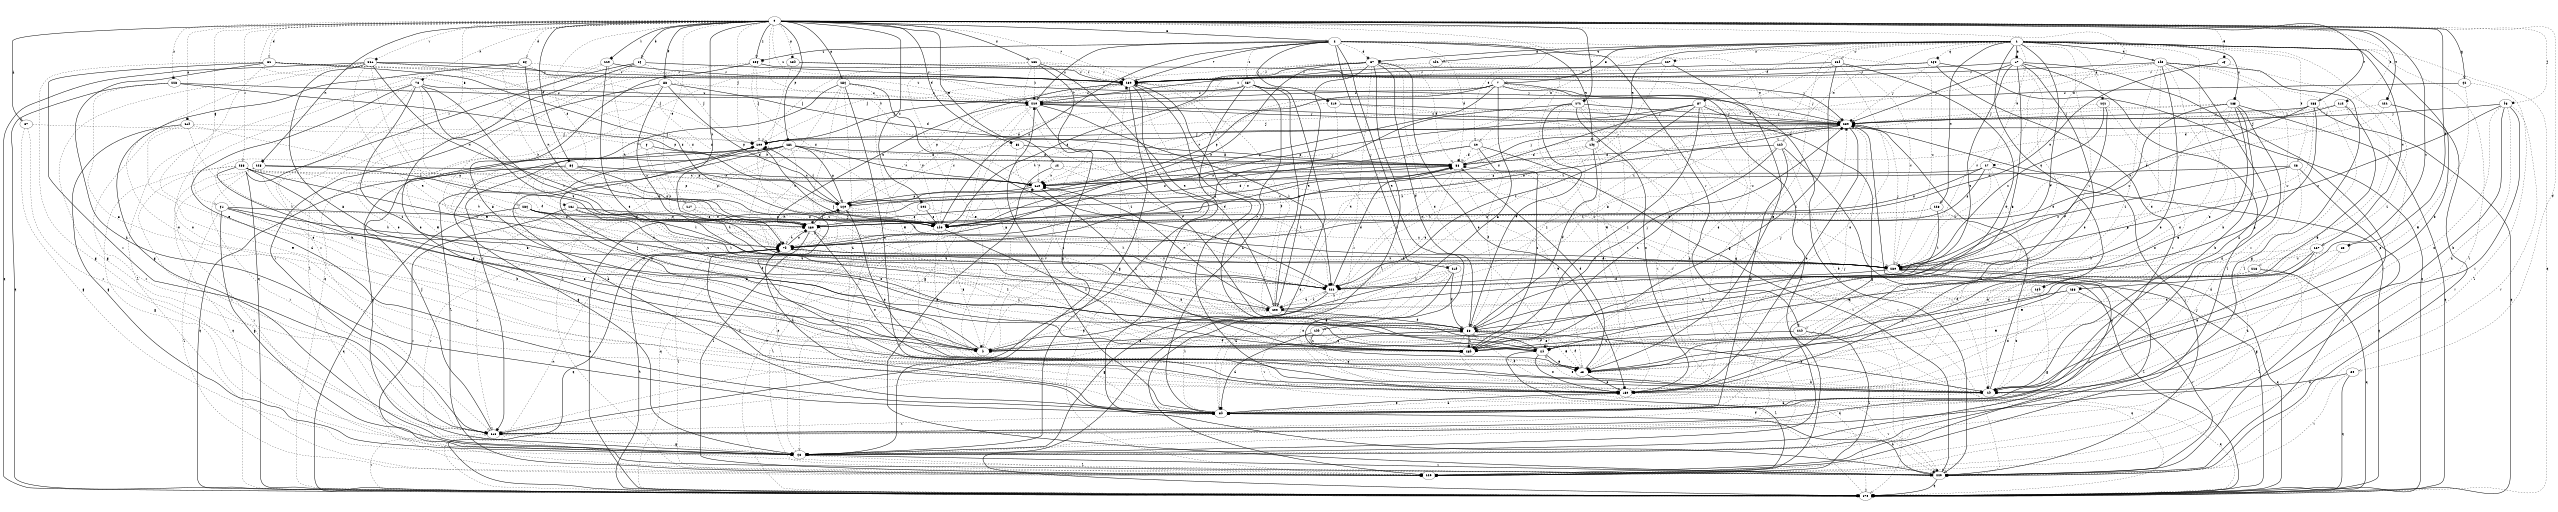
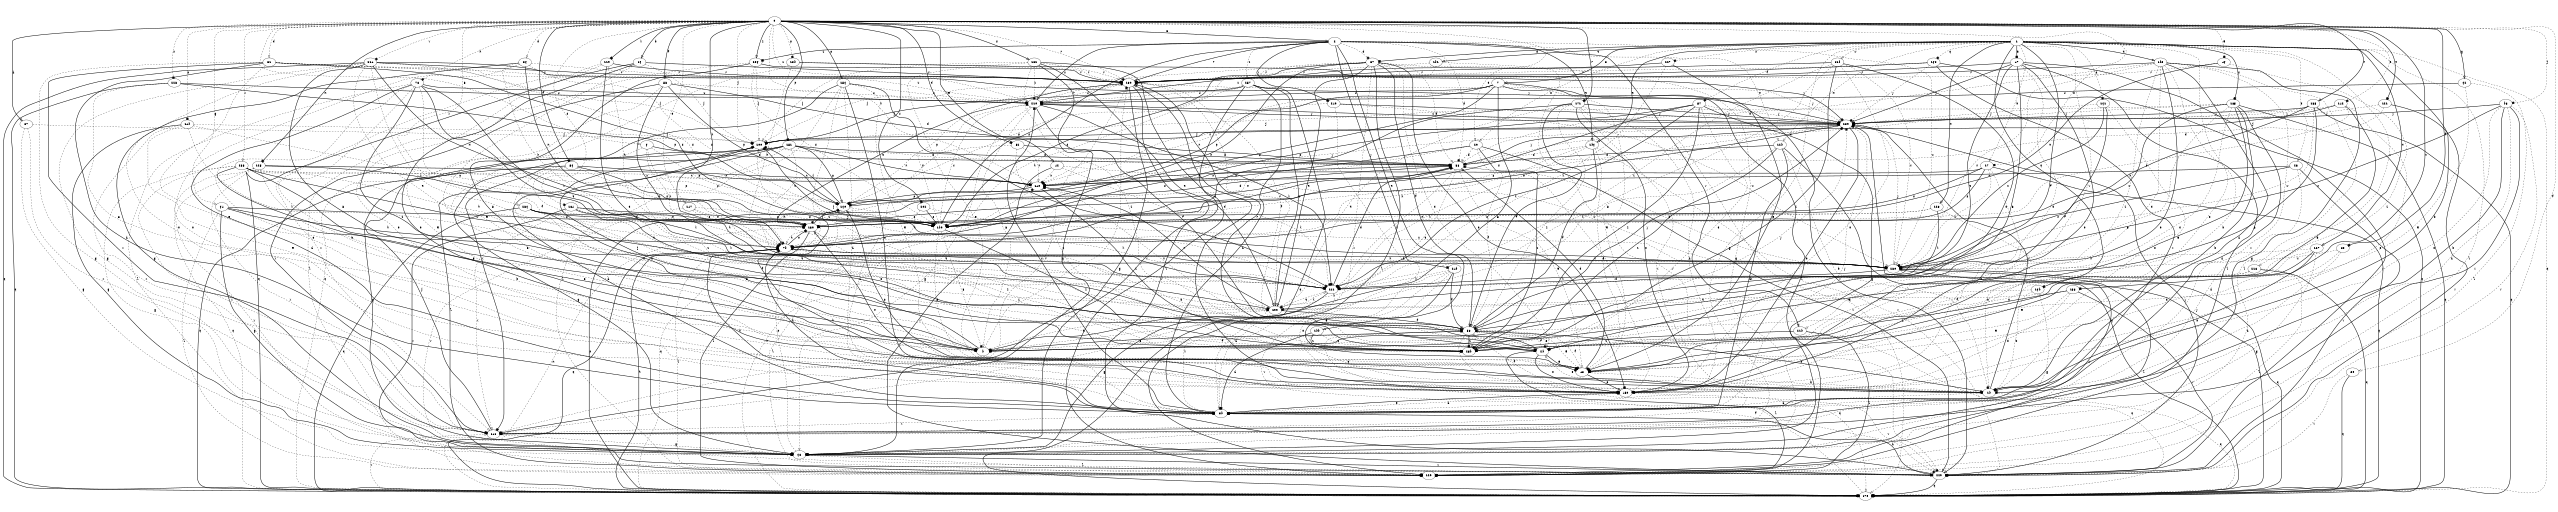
  strict digraph {
    fontname="DejaVu Sans Mono"
    node [fontname="DejaVu Sans Mono"]
    edge [arrowhead=onormal fontname="DejaVu Sans Mono" style=dashed]
    0
    2
    6
    16
    17
    20
    31
    32
    36
    42
    46
    50
    53
    55
    56
    62
    64
    78
    79
    87
    98
    100
    110
    121
    125
    135
    138
    140
    142
    147
    149
    151
    156
    159
    171
    180
    182
    184
    202
    210
    214
    223
    233
    236
    256
    37
    129
    196
    219
    38
    190
    199
    230
    240
    249
    257
    9
    160
    n59 [label=450]
    170
    48
    130
    58
    220
    259
    68
    89
    241
    111
    19
    29
    200
    120
    250
    1
    7
    23
    47
    57
    127
    128
    161
    168
    169
    185
    191
    195
    218
    227
    229
    0 -> 2 [label=a style=bold]
    0 -> 6 [label=a]
    0 -> 16 [label=b style=bold]
    0 -> 17 [arrowhead=box label=b]
    0 -> 20 [label=c]
    0 -> 31 [label=d]
    0 -> 32 [arrowhead=box label=d style=bold]
    0 -> 36 [label=d]
    0 -> 42 [label=e style=bold]
    0 -> 46 [arrowhead=box label=e]
    0 -> 50 [label=f]
    0 -> 53 [label=f style=bold]
    0 -> 55 [arrowhead=box label=f style=bold]
    0 -> 56 [arrowhead=box label=f style=bold]
    0 -> 62 [label=g style=bold]
    0 -> 64 [label=g]
    0 -> 78 [arrowhead=box label=h]
    0 -> 79 [label=h style=bold]
    0 -> 87 [label=i style=bold]
    0 -> 98 [arrowhead=box label=j]
    0 -> 100 [label=j]
    0 -> 110 [arrowhead=box label=k style=bold]
    0 -> 121 [arrowhead=box label=m style=bold]
    0 -> 125 [arrowhead=box label=m style=bold]
    0 -> 135 [label=n style=bold]
    0 -> 138 [arrowhead=box label=n style=bold]
    0 -> 140 [label=n]
    0 -> 142 [arrowhead=box label=o]
    0 -> 147 [label=o]
    0 -> 149 [arrowhead=box label=o]
    0 -> 151 [arrowhead=box label=p style=bold]
    0 -> 156 [label=p style=bold]
    0 -> 159 [arrowhead=box label=p]
    0 -> 171 [arrowhead=box label=r style=bold]
    0 -> 180 [arrowhead=box label=r]
    0 -> 182 [label=s style=bold]
    0 -> 184 [arrowhead=box label=s]
    0 -> 202 [arrowhead=box label=u style=bold]
    0 -> 210 [label=u]
    0 -> 214 [arrowhead=box label=v]
    0 -> 223 [arrowhead=box label=w]
    0 -> 233 [label=x]
    0 -> 236 [label=x]
    0 -> 256 [label=z style=bold]
    2 -> 180 [label=r style=bold]
    2 -> 210 [label=u style=bold]
    2 -> 256 [arrowhead=box label=z style=bold]
    2 -> 37 [arrowhead=box label=d]
    2 -> 129 [label=m]
    2 -> 196 [label=t style=bold]
    2 -> 219 [label=v style=bold]
    2 -> 38 [arrowhead=box label=d]
    2 -> 190 [label=s style=bold]
    2 -> 199 [label=t style=bold]
    2 -> 230 [label=w]
    2 -> 240 [arrowhead=box label=x style=bold]
    2 -> 249 [arrowhead=box label=y style=bold]
    2 -> 257 [label=z]
    6 -> 79 [arrowhead=box label=h]
    6 -> 38 [label=d style=bold]
    6 -> 190 [label=s]
    6 -> 9 [label=a]
    6 -> 160 [arrowhead=box label=p]
    16 -> 100 [label=j]
    16 -> 180 [arrowhead=box label=r style=bold]
    16 -> n59 [label=o style=bold]
    16 -> 170 [label=q style=bold]
    16 -> 48 [arrowhead=box label=e]
    17 -> 140 [arrowhead=box label=n style=bold]
    17 -> 190 [label=s style=bold]
    17 -> 230 [arrowhead=box label=w]
    17 -> n59 [label=o]
    17 -> 170 [label=q style=bold]
    17 -> 130 [arrowhead=box label=m style=bold]
    20 -> 38 [label=d]
    20 -> 190 [arrowhead=box label=s style=bold]
    20 -> 130 [arrowhead=box label=m]
    20 -> 58 [label=f]
    20 -> 220 [label=v style=bold]
    20 -> 259 [arrowhead=box label=z style=bold]
    31 -> 100 [label=j]
    31 -> 180 [label=r]
    31 -> 210 [label=u]
    31 -> 190 [label=s style=bold]
    31 -> 48 [label=e]
    31 -> 68 [arrowhead=box label=g]
    31 -> 89 [arrowhead=box label=i style=bold]
    31 -> 241 [label=x style=bold]
    32 -> 140 [label=n]
    32 -> 38 [arrowhead=box label=d style=bold]
    32 -> 259 [label=z]
    32 -> 89 [label=i]
    36 -> 79 [arrowhead=box label=h]
    36 -> 180 [label=r]
    36 -> 190 [arrowhead=box label=s]
    36 -> n59 [arrowhead=box label=o]
    36 -> 130 [arrowhead=box label=m style=bold]
    36 -> 68 [label=g style=bold]
    42 -> 140 [arrowhead=box label=n]
    42 -> 230 [arrowhead=box label=w]
    42 -> 220 [label=v style=bold]
    42 -> 111 [arrowhead=box label=k]
    46 -> 180 [arrowhead=box label=r]
    46 -> 130 [arrowhead=box label=m style=bold]
    46 -> 259 [arrowhead=box label=z]
    50 -> 170 [arrowhead=box label=q style=bold]
    50 -> 220 [label=v]
-   50 -> 19 [arrowhead=box label=b style=bold]
    53 -> 210 [label=u]
    53 -> 38 [arrowhead=box label=d style=bold]
    53 -> 230 [arrowhead=box label=w style=bold]
    53 -> 160 [arrowhead=box label=p style=bold]
    53 -> 48 [label=e]
    53 -> 241 [arrowhead=box label=x style=bold]
    55 -> 230 [arrowhead=box label=w]
    55 -> 89 [arrowhead=box label=i]
    55 -> 29 [label=c]
    56 -> 140 [label=n style=bold]
    56 -> 190 [label=s style=bold]
    56 -> 170 [arrowhead=box label=q style=bold]
    56 -> 130 [label=m]
    56 -> 29 [label=c]
    56 -> 200 [arrowhead=box label=t]
    62 -> 210 [arrowhead=box label=u style=bold]
    62 -> 48 [arrowhead=box label=e]
    62 -> 120 [arrowhead=box label=l]
    64 -> 79 [arrowhead=box label=h style=bold]
    64 -> 190 [label=s style=bold]
    64 -> 9 [label=a style=bold]
    64 -> 68 [label=g style=bold]
    64 -> 120 [label=l]
    78 -> 210 [label=u style=bold]
    78 -> n59 [label=o]
    78 -> 58 [label=f]
    78 -> 259 [arrowhead=box label=z style=bold]
    78 -> 89 [arrowhead=box label=i style=bold]
    78 -> 111 [label=k style=bold]
    78 -> 19 [arrowhead=box label=b]
    78 -> 200 [arrowhead=box label=t style=bold]
    78 -> 120 [arrowhead=box label=l]
    79 -> 38 [arrowhead=box label=d style=bold]
    79 -> 230 [label=w style=bold]
    79 -> 170 [arrowhead=box label=q style=bold]
    79 -> 130 [arrowhead=box label=m style=bold]
    79 -> 259 [arrowhead=box label=z]
    79 -> 29 [label=c]
    79 -> 120 [label=l]
    87 -> 100 [arrowhead=box label=j]
    87 -> 68 [label=g]
    87 -> 241 [arrowhead=box label=x]
    98 -> 230 [arrowhead=box label=w style=bold]
    98 -> n59 [label=o]
    98 -> 220 [label=v]
    98 -> 89 [label=i]
    98 -> 241 [label=x style=bold]
    98 -> 19 [arrowhead=box label=b style=bold]
    98 -> 250 [arrowhead=box label=y style=bold]
    100 -> 38 [label=d]
    100 -> 68 [arrowhead=box label=g style=bold]
    110 -> 79 [label=h]
    110 -> 180 [label=r style=bold]
    110 -> 241 [label=x]
    110 -> 29 [arrowhead=box label=c style=bold]
    110 -> 120 [arrowhead=box label=l]
    121 -> 38 [arrowhead=box label=d]
    121 -> 220 [label=v style=bold]
    121 -> 250 [arrowhead=box label=y]
    125 -> 140 [label=n style=bold]
    125 -> 170 [label=q]
    125 -> 220 [arrowhead=box label=v]
    125 -> 241 [label=x]
    125 -> 111 [arrowhead=box label=k style=bold]
    125 -> 19 [arrowhead=box label=b]
    135 -> 79 [label=h style=bold]
    135 -> 38 [label=d]
    135 -> 230 [label=w]
    135 -> 9 [arrowhead=box label=a style=bold]
    135 -> 170 [arrowhead=box label=q style=bold]
    135 -> 250 [label=y style=bold]
    138 -> n59 [label=o]
    138 -> 48 [arrowhead=box label=e]
    138 -> 220 [label=v style=bold]
    138 -> 259 [arrowhead=box label=z style=bold]
    138 -> 200 [arrowhead=box label=t]
    140 -> 160 [arrowhead=box label=p style=bold]
    140 -> 259 [label=z style=bold]
    140 -> 250 [arrowhead=box label=y]
    142 -> 100 [arrowhead=box label=j style=bold]
    142 -> 190 [label=s]
    142 -> n59 [label=o]
    142 -> 48 [arrowhead=box label=e style=bold]
    142 -> 250 [label=y]
    147 -> 190 [arrowhead=box label=s]
    147 -> 130 [label=m]
    147 -> 220 [label=v]
    147 -> 111 [label=k]
    147 -> 200 [label=t]
    149 -> 100 [arrowhead=box label=j]
    149 -> 48 [label=e]
    149 -> 130 [arrowhead=box label=m]
    149 -> 68 [arrowhead=box label=g style=bold]
    149 -> 241 [label=x]
    149 -> 111 [arrowhead=box label=k]
    151 -> 140 [arrowhead=box label=n style=bold]
    151 -> 38 [arrowhead=box label=d style=bold]
    151 -> 160 [label=p style=bold]
    151 -> 130 [label=m]
    151 -> 259 [label=z]
    151 -> 68 [arrowhead=box label=g style=bold]
    151 -> 89 [arrowhead=box label=i style=bold]
    151 -> 120 [arrowhead=box label=l style=bold]
    156 -> 210 [arrowhead=box label=u]
    156 -> n59 [label=o style=bold]
    156 -> 48 [label=e]
    156 -> 259 [arrowhead=box label=z]
    156 -> 89 [label=i]
    156 -> 241 [arrowhead=box label=x style=bold]
    156 -> 111 [arrowhead=box label=k style=bold]
    156 -> 120 [label=l]
    159 -> 79 [arrowhead=box label=h]
    159 -> 180 [arrowhead=box label=r]
    159 -> 170 [arrowhead=box label=q]
    159 -> 250 [arrowhead=box label=y style=bold]
    171 -> 79 [label=h style=bold]
    171 -> n59 [arrowhead=box label=o style=bold]
    171 -> 170 [label=q]
    171 -> 58 [label=f style=bold]
    171 -> 259 [label=z]
    171 -> 89 [arrowhead=box label=i]
    171 -> 241 [arrowhead=box label=x]
    171 -> 200 [label=t]
    171 -> 250 [label=y style=bold]
    180 -> 210 [label=u]
    180 -> 160 [label=p]
    180 -> 130 [arrowhead=box label=m style=bold]
    180 -> 58 [label=f]
    180 -> 220 [label=v style=bold]
    180 -> 68 [arrowhead=box label=g style=bold]
    180 -> 250 [label=y]
    182 -> 100 [label=j]
    182 -> 180 [label=r]
    182 -> 210 [arrowhead=box label=u]
    182 -> 48 [label=e]
    182 -> 259 [arrowhead=box label=z]
    182 -> 68 [label=g style=bold]
    182 -> 200 [label=t style=bold]
-   182 -> 120 [arrowhead=box label=l]
+   182 -> 120 [arrowhead=box label=l style=bold]
    184 -> 190 [arrowhead=box label=s style=bold]
    184 -> 130 [arrowhead=box label=m]
    184 -> 220 [label=v style=bold]
    184 -> 241 [label=x]
    184 -> 111 [arrowhead=box label=k]
    184 -> 29 [arrowhead=box label=c style=bold]
    184 -> 200 [label=t]
    202 -> 79 [arrowhead=box label=h]
    202 -> 190 [label=s style=bold]
    202 -> 230 [label=w]
    210 -> 180 [arrowhead=box label=r]
    210 -> 190 [label=s]
    210 -> 9 [label=a]
    210 -> 58 [label=f style=bold]
    210 -> 68 [label=g]
    210 -> 111 [arrowhead=box label=k style=bold]
    210 -> 250 [arrowhead=box label=y style=bold]
    214 -> 180 [label=r style=bold]
    214 -> 190 [arrowhead=box label=s]
    214 -> 9 [arrowhead=box label=a style=bold]
    214 -> n59 [arrowhead=box label=o]
    214 -> 170 [label=q style=bold]
    214 -> 130 [label=m style=bold]
    214 -> 68 [arrowhead=box label=g]
    214 -> 111 [arrowhead=box label=k]
    214 -> 200 [arrowhead=box label=t]
    214 -> 250 [arrowhead=box label=y style=bold]
    223 -> 210 [label=u style=bold]
    223 -> 9 [arrowhead=box label=a]
    223 -> 160 [label=p style=bold]
    223 -> 170 [arrowhead=box label=q style=bold]
    233 -> 79 [label=h]
    233 -> 140 [arrowhead=box label=n]
    233 -> 230 [arrowhead=box label=w style=bold]
    233 -> 9 [label=a style=bold]
    233 -> 160 [arrowhead=box label=p]
    233 -> 68 [arrowhead=box label=g]
    233 -> 241 [label=x]
    233 -> 29 [arrowhead=box label=c style=bold]
    236 -> 79 [arrowhead=box label=h]
    236 -> 190 [label=s style=bold]
    236 -> 9 [arrowhead=box label=a]
    236 -> 170 [label=q style=bold]
    236 -> 130 [label=m style=bold]
    236 -> 58 [arrowhead=box label=f style=bold]
    256 -> 100 [label=j]
    256 -> 180 [label=r style=bold]
    256 -> 190 [arrowhead=box label=s]
    256 -> 9 [label=a style=bold]
    256 -> n59 [label=o]
    37 -> 79 [label=h style=bold]
    37 -> 100 [label=j]
    37 -> 180 [arrowhead=box label=r]
    37 -> 38 [label=d]
    37 -> 190 [arrowhead=box label=s style=bold]
    37 -> n59 [arrowhead=box label=o style=bold]
    37 -> 58 [label=f style=bold]
    37 -> 220 [arrowhead=box label=v]
    37 -> 241 [label=x]
    37 -> 29 [label=c]
    37 -> 200 [label=t style=bold]
    37 -> 120 [arrowhead=box label=l style=bold]
    129 -> 38 [label=d style=bold]
    129 -> 170 [arrowhead=box label=q style=bold]
    129 -> 259 [label=z style=bold]
    129 -> 89 [label=i style=bold]
    129 -> 111 [label=k]
    129 -> 19 [arrowhead=box label=b]
    196 -> 79 [label=h]
    196 -> 38 [label=d]
    196 -> 48 [arrowhead=box label=e]
    196 -> 58 [label=f style=bold]
    196 -> 220 [arrowhead=box label=v]
    196 -> 111 [arrowhead=box label=k]
    219 -> 170 [label=q]
    219 -> 259 [label=z style=bold]
    219 -> 120 [label=l style=bold]
    38 -> 140 [arrowhead=box label=n style=bold]
    38 -> 48 [label=e]
    38 -> 111 [arrowhead=box label=k]
    38 -> 200 [label=t]
    38 -> 250 [label=y style=bold]
    190 -> 210 [arrowhead=box label=u]
    190 -> 9 [arrowhead=box label=a]
    190 -> 48 [arrowhead=box label=e]
    190 -> 259 [label=z style=bold]
    190 -> 120 [label=l]
    199 -> n59 [label=o]
    199 -> 259 [label=z style=bold]
    199 -> 89 [arrowhead=box label=i style=bold]
    199 -> 29 [label=c]
    230 -> 79 [arrowhead=box label=h]
    230 -> 100 [arrowhead=box label=j style=bold]
    230 -> 38 [label=d]
    230 -> 170 [arrowhead=box label=q style=bold]
    230 -> 111 [label=k style=bold]
    230 -> 120 [arrowhead=box label=l style=bold]
    230 -> 250 [label=y]
    240 -> 140 [arrowhead=box label=n]
    240 -> 230 [label=w]
    240 -> 89 [label=i]
    240 -> 250 [arrowhead=box label=y style=bold]
    249 -> n59 [label=o]
    249 -> 48 [label=e style=bold]
    249 -> 58 [label=f style=bold]
    249 -> 220 [arrowhead=box label=v]
    249 -> 89 [arrowhead=box label=i]
    249 -> 111 [arrowhead=box label=k]
    257 -> 79 [label=h]
    257 -> 100 [arrowhead=box label=j style=bold]
    257 -> 210 [label=u]
    257 -> 170 [label=q style=bold]
    257 -> 89 [arrowhead=box label=i style=bold]
    257 -> 241 [arrowhead=box label=x style=bold]
    257 -> 200 [label=t style=bold]
    9 -> 100 [arrowhead=box label=j style=bold]
    9 -> 180 [label=r]
    9 -> 58 [label=f]
    9 -> 200 [label=t]
    160 -> 100 [arrowhead=box label=j style=bold]
    160 -> 38 [arrowhead=box label=d style=bold]
    160 -> 190 [arrowhead=box label=s]
    160 -> 170 [label=q]
    160 -> 130 [arrowhead=box label=m]
    160 -> 120 [label=l style=bold]
    n59 -> 180 [label=r style=bold]
    n59 -> 38 [arrowhead=box label=d]
    n59 -> 58 [label=f]
    n59 -> 220 [label=v]
    n59 -> 89 [label=i]
    170 -> 79 [arrowhead=box label=h style=bold]
    170 -> 140 [arrowhead=box label=n]
    170 -> 160 [arrowhead=box label=p style=bold]
    170 -> 130 [arrowhead=box label=m]
    170 -> 58 [arrowhead=box label=f]
    170 -> 241 [label=x]
    170 -> 250 [arrowhead=box label=y style=bold]
    48 -> 38 [label=d style=bold]
    48 -> n59 [label=o style=bold]
    48 -> 58 [arrowhead=box label=f]
    48 -> 19 [label=b]
    130 -> 79 [label=h]
    130 -> 38 [arrowhead=box label=d style=bold]
    130 -> 259 [label=z]
    130 -> 89 [arrowhead=box label=i style=bold]
    58 -> 140 [arrowhead=box label=n]
    58 -> 9 [label=a style=bold]
    58 -> 170 [label=q]
    58 -> 48 [arrowhead=box label=e]
    58 -> 259 [arrowhead=box label=z style=bold]
    58 -> 19 [label=b style=bold]
    58 -> 29 [arrowhead=box label=c]
    58 -> 250 [arrowhead=box label=y style=bold]
    220 -> 170 [label=q style=bold]
    220 -> 89 [arrowhead=box label=i style=bold]
    220 -> 250 [arrowhead=box label=y style=bold]
    259 -> 250 [arrowhead=box label=y]
    68 -> 230 [label=w style=bold]
    68 -> 160 [label=p]
    68 -> 220 [label=v style=bold]
    68 -> 120 [arrowhead=box label=l]
    89 -> 79 [arrowhead=box label=h style=bold]
    89 -> 210 [arrowhead=box label=u style=bold]
    89 -> n59 [arrowhead=box label=o style=bold]
    89 -> 241 [arrowhead=box label=x]
    89 -> 111 [label=k]
    89 -> 250 [label=y]
    241 -> 100 [label=j style=bold]
    241 -> 180 [arrowhead=box label=r]
    241 -> 68 [arrowhead=box label=g]
    111 -> 100 [label=j]
    111 -> 38 [arrowhead=box label=d style=bold]
    111 -> 68 [label=g style=bold]
    111 -> 200 [arrowhead=box label=t]
    19 -> 79 [arrowhead=box label=h style=bold]
    19 -> 160 [label=p style=bold]
    19 -> 170 [arrowhead=box label=q]
    19 -> 130 [label=m style=bold]
    19 -> 89 [arrowhead=box label=i]
    19 -> 29 [label=c]
    19 -> 250 [arrowhead=box label=y style=bold]
    29 -> 180 [label=r style=bold]
    29 -> n59 [arrowhead=box label=o style=bold]
    29 -> 48 [arrowhead=box label=e style=bold]
    29 -> 58 [label=f]
    29 -> 120 [arrowhead=box label=l style=bold]
    200 -> 140 [arrowhead=box label=n style=bold]
    200 -> 180 [arrowhead=box label=r]
    200 -> 58 [label=f style=bold]
    200 -> 111 [label=k]
    250 -> 100 [arrowhead=box label=j style=bold]
    250 -> 210 [arrowhead=box label=u style=bold]
    250 -> 190 [arrowhead=box label=s]
    250 -> n59 [label=o style=bold]
    250 -> 130 [arrowhead=box label=m style=bold]
    1 -> 17 [label=b]
    1 -> 20 [label=c]
    1 -> 37 [arrowhead=box label=d style=bold]
    1 -> 129 [label=m]
    1 -> 196 [label=t style=bold]
    1 -> 219 [label=v]
    1 -> n59 [label=o]
    1 -> 170 [label=q]
    1 -> 58 [arrowhead=box label=f style=bold]
    1 -> 68 [label=g]
    1 -> 19 [label=b style=bold]
    1 -> 120 [label=l]
    1 -> 7 [label=a style=bold]
    1 -> 23 [label=c]
    1 -> 47 [arrowhead=box label=e style=bold]
    1 -> 57 [arrowhead=box label=f]
    1 -> 127 [label=m style=bold]
    1 -> 128 [label=m style=bold]
    1 -> 161 [arrowhead=box label=q]
    1 -> 168 [arrowhead=box label=q]
    1 -> 169 [arrowhead=box label=q style=bold]
    1 -> 185 [arrowhead=box label=s style=bold]
    1 -> 191 [label=t style=bold]
    1 -> 195 [label=t style=bold]
    1 -> 218 [label=v]
    1 -> 227 [arrowhead=box label=w]
    1 -> 229 [label=w]
    7 -> 140 [arrowhead=box label=n]
    7 -> 210 [arrowhead=box label=u style=bold]
    7 -> 190 [arrowhead=box label=s style=bold]
    7 -> 9 [arrowhead=box label=a style=bold]
    7 -> 160 [arrowhead=box label=p style=bold]
    7 -> 48 [arrowhead=box label=e]
    7 -> 220 [label=v style=bold]
    7 -> 120 [arrowhead=box label=l style=bold]
    23 -> 140 [arrowhead=box label=n style=bold]
    23 -> 230 [label=w style=bold]
    23 -> 220 [arrowhead=box label=v style=bold]
    23 -> 89 [arrowhead=box label=i]
    47 -> 180 [arrowhead=box label=r style=bold]
    47 -> 9 [arrowhead=box label=a style=bold]
    47 -> n59 [label=o style=bold]
    47 -> 220 [arrowhead=box label=v style=bold]
    47 -> 29 [arrowhead=box label=c]
    47 -> 200 [label=t style=bold]
    47 -> 120 [arrowhead=box label=l style=bold]
    47 -> 250 [label=y style=bold]
    57 -> 190 [label=s style=bold]
    57 -> 160 [label=p style=bold]
    57 -> 259 [label=z style=bold]
    57 -> 68 [label=g style=bold]
    57 -> 111 [label=k style=bold]
    57 -> 29 [label=c]
    57 -> 250 [label=y]
    127 -> 230 [label=w]
    127 -> 48 [label=e style=bold]
    127 -> 68 [label=g]
    127 -> 19 [arrowhead=box label=b style=bold]
    127 -> 29 [label=c]
    128 -> 190 [label=s]
    128 -> 130 [arrowhead=box label=m]
    128 -> 111 [label=k style=bold]
    128 -> 19 [label=b]
    161 -> 230 [arrowhead=box label=w style=bold]
    161 -> n59 [label=o]
    161 -> 58 [label=f style=bold]
    161 -> 250 [label=y]
    168 -> 180 [label=r]
    168 -> 210 [arrowhead=box label=u style=bold]
    168 -> 170 [label=q style=bold]
    168 -> 241 [arrowhead=box label=x style=bold]
    168 -> 250 [arrowhead=box label=y]
    169 -> 68 [label=g]
    169 -> 19 [arrowhead=box label=b]
    169 -> 200 [label=t]
    185 -> 100 [arrowhead=box label=j]
    185 -> 230 [label=w style=bold]
    185 -> 9 [arrowhead=box label=a]
    185 -> 170 [arrowhead=box label=q style=bold]
    185 -> 48 [arrowhead=box label=e style=bold]
    185 -> 89 [label=i style=bold]
    185 -> 19 [label=b style=bold]
    185 -> 29 [arrowhead=box label=c]
    185 -> 250 [arrowhead=box label=y]
    191 -> 180 [arrowhead=box label=r]
    191 -> 160 [label=p]
    191 -> 68 [label=g]
    195 -> 180 [arrowhead=box label=r style=bold]
    195 -> 38 [label=d]
    195 -> 230 [arrowhead=box label=w]
    195 -> n59 [label=o style=bold]
    195 -> 259 [arrowhead=box label=z]
    195 -> 68 [arrowhead=box label=g style=bold]
    195 -> 89 [label=i style=bold]
    195 -> 241 [label=x]
    195 -> 19 [label=b]
    195 -> 29 [label=c]
    195 -> 120 [label=l]
    218 -> 170 [arrowhead=box label=q style=bold]
    218 -> 58 [label=f]
    218 -> 111 [arrowhead=box label=k]
    218 -> 120 [arrowhead=box label=l]
    227 -> 180 [label=r style=bold]
    227 -> 48 [arrowhead=box label=e style=bold]
    227 -> 111 [arrowhead=box label=k]
    229 -> 180 [arrowhead=box label=r style=bold]
    229 -> 230 [label=w]
    229 -> 9 [label=a]
    229 -> n59 [arrowhead=box label=o]
    229 -> 259 [label=z style=bold]
    229 -> 111 [arrowhead=box label=k]
    229 -> 29 [arrowhead=box label=c style=bold]
  }
